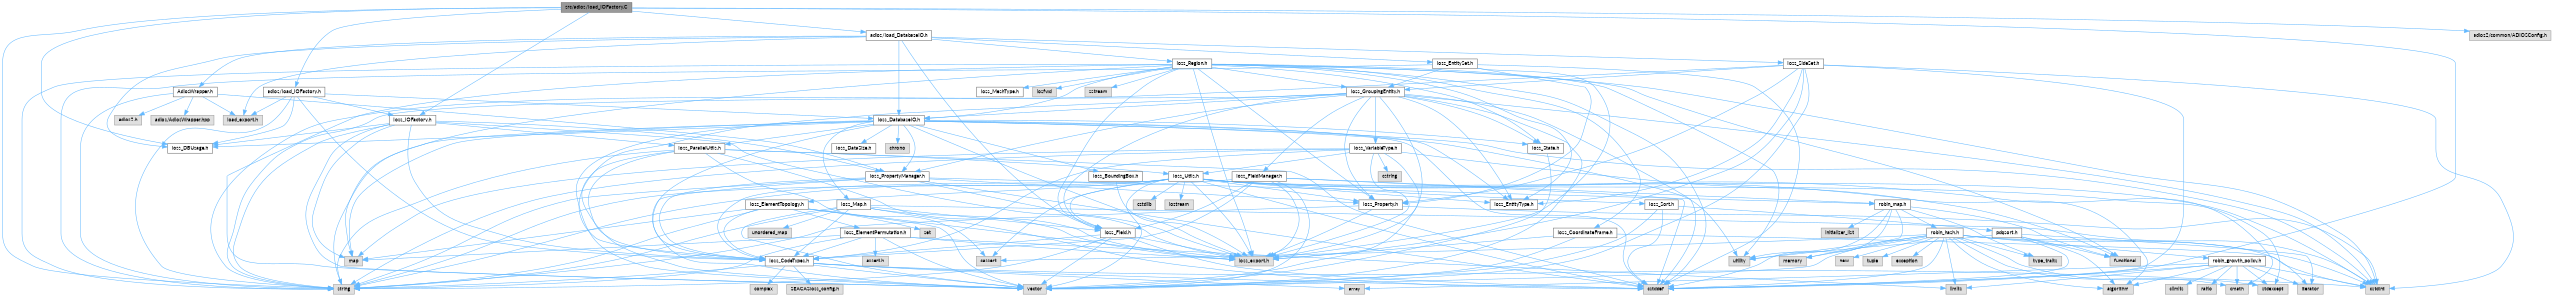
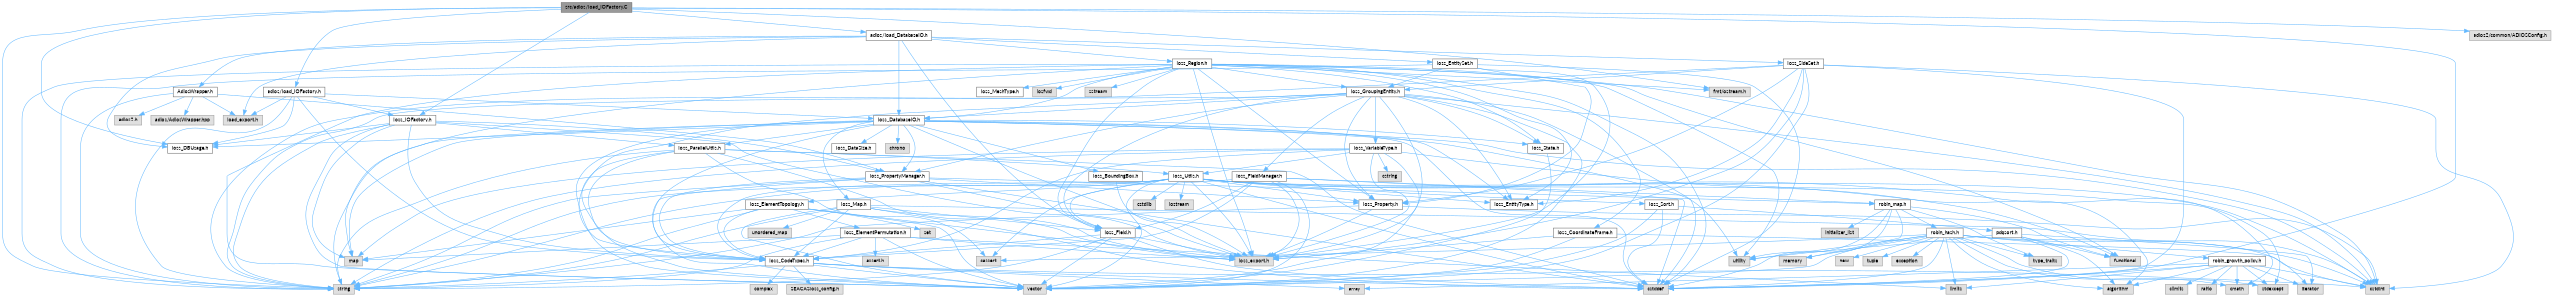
  digraph {
    fontname=Lato
    node [color=grey60 fillcolor="#E0E0E0" fontname=Lato fontsize=10 shape=box style=filled]
    edge [color=steelblue1 fontname=Lato fontsize=10 labelfontname=Helvetica labelfontsize=10 style=solid]
    n1 [color=gray40 fillcolor=grey60 fontcolor=black height=0.2 label="src/adios/Ioad_IOFactory.C" width=0.4]
    n2 [color=grey40 fillcolor=white height=0.2 label="Ioss_DBUsage.h" width=0.4]
    n3 [color=grey40 fillcolor=white height=0.2 label="Ioss_IOFactory.h" width=0.4]
    n4 [height=0.2 label=cstddef width=0.4]
    n5 [height=0.2 label=string width=0.4]
    n6 [color=grey40 fillcolor=white height=0.2 label="adios/Ioad_DatabaseIO.h" width=0.4]
+   n7 [height=0.2 label="fmt/ostream.h" width=0.4]
    n8 [color=grey40 fillcolor=white height=0.2 label="adios/Ioad_IOFactory.h" width=0.4]
    n9 [height=0.2 label="adios2/common/ADIOSConfig.h" width=0.4]
    n10 [height=0.2 label="ioss_export.h" width=0.4]
    n11 [color=grey40 fillcolor=white height=0.2 label="Ioss_CodeTypes.h" width=0.4]
    n12 [height=0.2 label=vector width=0.4]
    n13 [color=grey40 fillcolor=white height=0.2 label="Ioss_ParallelUtils.h" width=0.4]
    n14 [height=0.2 label=map width=0.4]
    n15 [color=grey40 fillcolor=white height=0.2 label="Ioss_PropertyManager.h" width=0.4]
    n16 [color=grey40 fillcolor=white height=0.2 label="Ioss_Field.h" width=0.4]
    n17 [height=0.2 label="ioad_export.h" width=0.4]
    n18 [color=grey40 fillcolor=white height=0.2 label="Ioss_EntitySet.h" width=0.4]
    n19 [color=grey40 fillcolor=white height=0.2 label="Ioss_DatabaseIO.h" width=0.4]
    n20 [color=grey40 fillcolor=white height=0.2 label="Ioss_Region.h" width=0.4]
    n21 [color=grey40 fillcolor=white height=0.2 label="Ioss_SideSet.h" width=0.4]
    n22 [color=grey40 fillcolor=white height=0.2 label="AdiosWrapper.h" width=0.4]
    n23 [height=0.2 label=array width=0.4]
    n24 [height=0.2 label=cstdint width=0.4]
    n25 [height=0.2 label="SEACASIoss_config.h" width=0.4]
    n26 [height=0.2 label=complex width=0.4]
    n27 [color=grey40 fillcolor=white height=0.2 label="Ioss_Utils.h" width=0.4]
    n28 [height=0.2 label=cassert width=0.4]
    n29 [color=grey40 fillcolor=white height=0.2 label="Ioss_Property.h" width=0.4]
    n30 [color=grey40 fillcolor=white height=0.2 label="robin_map.h" width=0.4]
    n31 [color=grey40 fillcolor=white height=0.2 label="Ioss_ElementTopology.h" width=0.4]
    n32 [color=grey40 fillcolor=white height=0.2 label="Ioss_EntityType.h" width=0.4]
    n33 [color=grey40 fillcolor=white height=0.2 label="Ioss_Sort.h" width=0.4]
    n34 [height=0.2 label=algorithm width=0.4]
    n35 [height=0.2 label=cmath width=0.4]
    n36 [height=0.2 label=cstdlib width=0.4]
    n37 [height=0.2 label=iostream width=0.4]
    n38 [height=0.2 label=stdexcept width=0.4]
    n39 [color=grey40 fillcolor=white height=0.2 label="Ioss_ElementPermutation.h" width=0.4]
    n40 [height=0.2 label=set width=0.4]
    n41 [color=grey40 fillcolor=white height=0.2 label="pdqsort.h" width=0.4]
    n42 [height=0.2 label="assert.h" width=0.4]
    n43 [height=0.2 label=limits width=0.4]
    n44 [height=0.2 label=functional width=0.4]
    n45 [height=0.2 label=iterator width=0.4]
    n46 [height=0.2 label=utility width=0.4]
    n47 [height=0.2 label=initializer_list width=0.4]
    n48 [height=0.2 label=memory width=0.4]
    n49 [height=0.2 label=type_traits width=0.4]
    n50 [color=grey40 fillcolor=white height=0.2 label="robin_hash.h" width=0.4]
    n51 [height=0.2 label=exception width=0.4]
    n52 [height=0.2 label=new width=0.4]
    n53 [height=0.2 label=tuple width=0.4]
    n54 [color=grey40 fillcolor=white height=0.2 label="robin_growth_policy.h" width=0.4]
    n55 [height=0.2 label=climits width=0.4]
    n56 [height=0.2 label=ratio width=0.4]
    n57 [color=grey40 fillcolor=white height=0.2 label="Ioss_GroupingEntity.h" width=0.4]
    n58 [color=grey40 fillcolor=white height=0.2 label="Ioss_State.h" width=0.4]
    n59 [color=grey40 fillcolor=white height=0.2 label="Ioss_BoundingBox.h" width=0.4]
    n60 [color=grey40 fillcolor=white height=0.2 label="Ioss_DataSize.h" width=0.4]
    n61 [color=grey40 fillcolor=white height=0.2 label="Ioss_Map.h" width=0.4]
    n62 [height=0.2 label=chrono width=0.4]
    n63 [color=grey40 fillcolor=white height=0.2 label="Ioss_CoordinateFrame.h" width=0.4]
    n64 [color=grey40 fillcolor=white height=0.2 label="Ioss_MeshType.h" width=0.4]
    n65 [height=0.2 label=iosfwd width=0.4]
    n66 [height=0.2 label=sstream width=0.4]
    n67 [height=0.2 label="adios2.h" width=0.4]
    n68 [height=0.2 label="adios/AdiosWrapper.hpp" width=0.4]
    n69 [color=grey40 fillcolor=white height=0.2 label="Ioss_FieldManager.h" width=0.4]
    n70 [color=grey40 fillcolor=white height=0.2 label="Ioss_VariableType.h" width=0.4]
    n71 [height=0.2 label=cstring width=0.4]
    n72 [height=0.2 label=unordered_map width=0.4]
    n1 -> n2
    n1 -> n3
    n1 -> n4
    n1 -> n5
    n1 -> n6
+   n1 -> n7
    n1 -> n8
    n1 -> n9
    n3 -> n2
    n3 -> n5
    n3 -> n10
    n3 -> n11
    n3 -> n12
    n3 -> n13
    n3 -> n14
    n3 -> n15
    n6 -> n2
    n6 -> n16
    n6 -> n17
    n6 -> n18
    n6 -> n19
    n6 -> n20
    n6 -> n21
    n6 -> n22
    n8 -> n2
    n8 -> n3
    n8 -> n5
    n8 -> n11
    n8 -> n17
    n8 -> n19
    n11 -> n4
    n11 -> n5
    n11 -> n12
    n11 -> n23
    n11 -> n24
    n11 -> n25
    n11 -> n26
    n13 -> n4
    n13 -> n5
    n13 -> n10
    n13 -> n11
    n13 -> n12
    n13 -> n27
    n13 -> n28
    n15 -> n4
    n15 -> n5
    n15 -> n10
    n15 -> n11
    n15 -> n12
    n15 -> n29
    n15 -> n30
    n16 -> n4
    n16 -> n5
    n16 -> n10
    n16 -> n11
    n16 -> n12
    n18 -> n4
    n18 -> n5
    n18 -> n10
    n18 -> n29
    n18 -> n57
    n19 -> n2
    n19 -> n4
    n19 -> n5
    n19 -> n10
    n19 -> n11
    n19 -> n12
    n19 -> n13
    n19 -> n14
    n19 -> n15
    n19 -> n24
    n19 -> n32
    n19 -> n46
    n19 -> n58
    n19 -> n59
    n19 -> n60
    n19 -> n61
    n19 -> n62
    n20 -> n4
    n20 -> n5
+   n20 -> n7
    n20 -> n10
    n20 -> n12
    n20 -> n14
    n20 -> n16
    n20 -> n19
    n20 -> n24
    n20 -> n29
    n20 -> n32
    n20 -> n44
    n20 -> n46
    n20 -> n57
    n20 -> n58
    n20 -> n63
    n20 -> n64
    n20 -> n65
    n20 -> n66
    n21 -> n4
    n21 -> n5
    n21 -> n10
    n21 -> n12
    n21 -> n24
    n21 -> n29
    n21 -> n32
    n21 -> n57
    n22 -> n5
    n22 -> n15
    n22 -> n17
    n22 -> n67
    n22 -> n68
    n27 -> n4
    n27 -> n5
    n27 -> n10
    n27 -> n11
    n27 -> n12
    n27 -> n16
    n27 -> n24
    n27 -> n28
    n27 -> n29
    n27 -> n31
    n27 -> n32
    n27 -> n33
    n27 -> n34
    n27 -> n35
    n27 -> n36
    n27 -> n37
    n27 -> n38
    n29 -> n5
    n29 -> n10
    n29 -> n24
    n30 -> n4
    n30 -> n44
    n30 -> n46
    n30 -> n47
    n30 -> n48
    n30 -> n49
    n30 -> n50
    n31 -> n5
    n31 -> n10
    n31 -> n11
    n31 -> n12
    n31 -> n14
    n31 -> n39
    n31 -> n40
    n33 -> n4
    n33 -> n12
    n33 -> n41
    n39 -> n5
    n39 -> n10
    n39 -> n11
    n39 -> n12
    n39 -> n14
    n39 -> n42
    n39 -> n43
    n41 -> n4
    n41 -> n34
    n41 -> n44
    n41 -> n45
    n41 -> n46
    n50 -> n4
    n50 -> n12
    n50 -> n24
    n50 -> n28
    n50 -> n34
    n50 -> n35
    n50 -> n38
    n50 -> n43
    n50 -> n45
    n50 -> n46
    n50 -> n48
    n50 -> n49
    n50 -> n51
    n50 -> n52
    n50 -> n53
    n50 -> n54
    n54 -> n4
    n54 -> n23
    n54 -> n24
    n54 -> n34
    n54 -> n35
    n54 -> n38
    n54 -> n43
    n54 -> n45
    n54 -> n55
    n54 -> n56
    n57 -> n4
    n57 -> n5
    n57 -> n10
    n57 -> n11
    n57 -> n12
    n57 -> n15
    n57 -> n16
    n57 -> n19
    n57 -> n24
    n57 -> n29
    n57 -> n32
    n57 -> n58
    n57 -> n69
    n57 -> n70
    n58 -> n12
    n59 -> n10
    n61 -> n4
    n61 -> n5
    n61 -> n10
    n61 -> n11
    n61 -> n12
    n61 -> n16
    n61 -> n24
    n61 -> n72
    n63 -> n10
    n63 -> n12
    n63 -> n24
    n69 -> n4
    n69 -> n5
    n69 -> n10
    n69 -> n11
    n69 -> n12
    n69 -> n16
    n69 -> n30
    n70 -> n5
    n70 -> n10
    n70 -> n11
    n70 -> n12
    n70 -> n14
    n70 -> n27
    n70 -> n44
    n70 -> n71
  }
